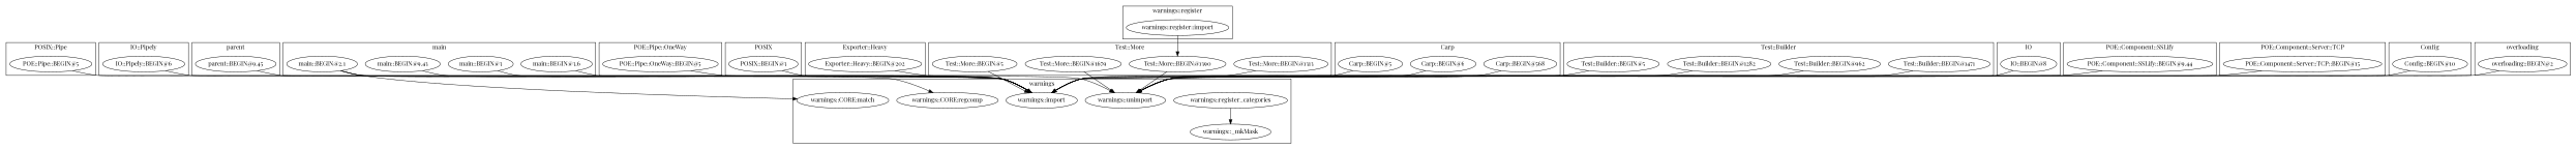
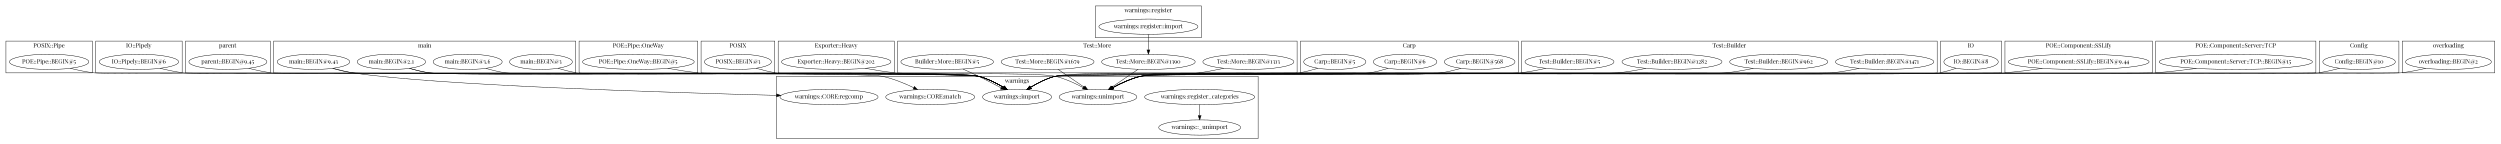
  digraph {
    fontname="Playfair Display"
    node [fontname="Playfair Display"]
    edge [fontname="Playfair Display"]
    "POE::Pipe::BEGIN@5"
    "IO::Pipely::BEGIN@6"
    "parent::BEGIN@9.45"
    "main::BEGIN@3"
    "main::BEGIN@2.1"
    "main::BEGIN@9.43"
    "main::BEGIN@3.6"
    "POE::Pipe::OneWay::BEGIN@5"
    "POSIX::BEGIN@3"
    "Exporter::Heavy::BEGIN@202"
    "Test::More::BEGIN@1390"
-   "Test::More::BEGIN@5"
+   "Test::More::BEGIN@5" [label="Builder::More::BEGIN@5"]
    "Test::More::BEGIN@1679"
    "Test::More::BEGIN@1313"
    "Carp::BEGIN@5"
    "Carp::BEGIN@568"
    "Carp::BEGIN@6"
    "Test::Builder::BEGIN@962"
    "Test::Builder::BEGIN@1282"
    "Test::Builder::BEGIN@1471"
    "Test::Builder::BEGIN@5"
    "IO::BEGIN@8"
-   "warnings::_mkMask"
+   "warnings::_mkMask" [label="warnings::_unimport"]
    "warnings::register_categories"
    "warnings::unimport"
    "warnings::CORE:match"
    "warnings::import"
    "warnings::CORE:regcomp"
    "POE::Component::SSLify::BEGIN@9.44"
    "warnings::register::import"
    "POE::Component::Server::TCP::BEGIN@15"
    "Config::BEGIN@10"
    "overloading::BEGIN@2"
    subgraph cluster_1 {
      label="POSIX::Pipe"
      "POE::Pipe::BEGIN@5"
    }
    subgraph cluster_2 {
      label="IO::Pipely"
      "IO::Pipely::BEGIN@6"
    }
    subgraph cluster_3 {
      label=parent
      "parent::BEGIN@9.45"
    }
    subgraph cluster_4 {
      label=main
      "main::BEGIN@3"
      "main::BEGIN@2.1"
      "main::BEGIN@9.43"
      "main::BEGIN@3.6"
    }
    subgraph cluster_5 {
      label="POE::Pipe::OneWay"
      "POE::Pipe::OneWay::BEGIN@5"
    }
    subgraph cluster_6 {
      label=POSIX
      "POSIX::BEGIN@3"
    }
    subgraph cluster_7 {
      label="Exporter::Heavy"
      "Exporter::Heavy::BEGIN@202"
    }
    subgraph cluster_8 {
      label="Test::More"
      "Test::More::BEGIN@1390"
      "Test::More::BEGIN@5"
      "Test::More::BEGIN@1679"
      "Test::More::BEGIN@1313"
    }
    subgraph cluster_9 {
      label=Carp
      "Carp::BEGIN@5"
      "Carp::BEGIN@568"
      "Carp::BEGIN@6"
    }
    subgraph cluster_10 {
      label="Test::Builder"
      "Test::Builder::BEGIN@962"
      "Test::Builder::BEGIN@1282"
      "Test::Builder::BEGIN@1471"
      "Test::Builder::BEGIN@5"
    }
    subgraph cluster_11 {
      label=IO
      "IO::BEGIN@8"
    }
    subgraph cluster_12 {
      label=warnings
      "warnings::_mkMask"
      "warnings::register_categories"
      "warnings::unimport"
      "warnings::CORE:match"
      "warnings::import"
      "warnings::CORE:regcomp"
    }
    subgraph cluster_13 {
      label="POE::Component::SSLify"
      "POE::Component::SSLify::BEGIN@9.44"
    }
    subgraph cluster_14 {
      label="warnings::register"
      "warnings::register::import"
    }
    subgraph cluster_15 {
      label="POE::Component::Server::TCP"
      "POE::Component::Server::TCP::BEGIN@15"
    }
    subgraph cluster_16 {
      label=Config
      "Config::BEGIN@10"
    }
    subgraph cluster_17 {
      label=overloading
      "overloading::BEGIN@2"
    }
    "POE::Pipe::BEGIN@5" -> "warnings::import"
    "IO::Pipely::BEGIN@6" -> "warnings::import"
    "parent::BEGIN@9.45" -> "warnings::import"
    "main::BEGIN@3" -> "warnings::import"
    "main::BEGIN@2.1" -> "warnings::CORE:match"
    "main::BEGIN@2.1" -> "warnings::import"
-   "main::BEGIN@2.1" -> "warnings::CORE:regcomp"
+   "main::BEGIN@9.43" -> "warnings::CORE:regcomp"
    "main::BEGIN@9.43" -> "warnings::import"
    "main::BEGIN@3.6" -> "warnings::import"
    "POE::Pipe::OneWay::BEGIN@5" -> "warnings::import"
    "POSIX::BEGIN@3" -> "warnings::import"
    "Exporter::Heavy::BEGIN@202" -> "warnings::unimport"
    "Test::More::BEGIN@1390" -> "warnings::unimport"
    "Test::More::BEGIN@5" -> "warnings::import"
    "Test::More::BEGIN@1679" -> "warnings::unimport"
    "Test::More::BEGIN@1313" -> "warnings::unimport"
    "Carp::BEGIN@5" -> "warnings::import"
    "Carp::BEGIN@568" -> "warnings::unimport"
    "Carp::BEGIN@6" -> "warnings::unimport"
    "Test::Builder::BEGIN@962" -> "warnings::unimport"
    "Test::Builder::BEGIN@1282" -> "warnings::unimport"
    "Test::Builder::BEGIN@1471" -> "warnings::unimport"
    "Test::Builder::BEGIN@5" -> "warnings::import"
    "IO::BEGIN@8" -> "warnings::import"
    "warnings::register_categories" -> "warnings::_mkMask"
    "POE::Component::SSLify::BEGIN@9.44" -> "warnings::import"
    "warnings::register::import" -> "Test::More::BEGIN@1390"
    "POE::Component::Server::TCP::BEGIN@15" -> "warnings::unimport"
    "Config::BEGIN@10" -> "warnings::import"
    "overloading::BEGIN@2" -> "warnings::import"
  }
